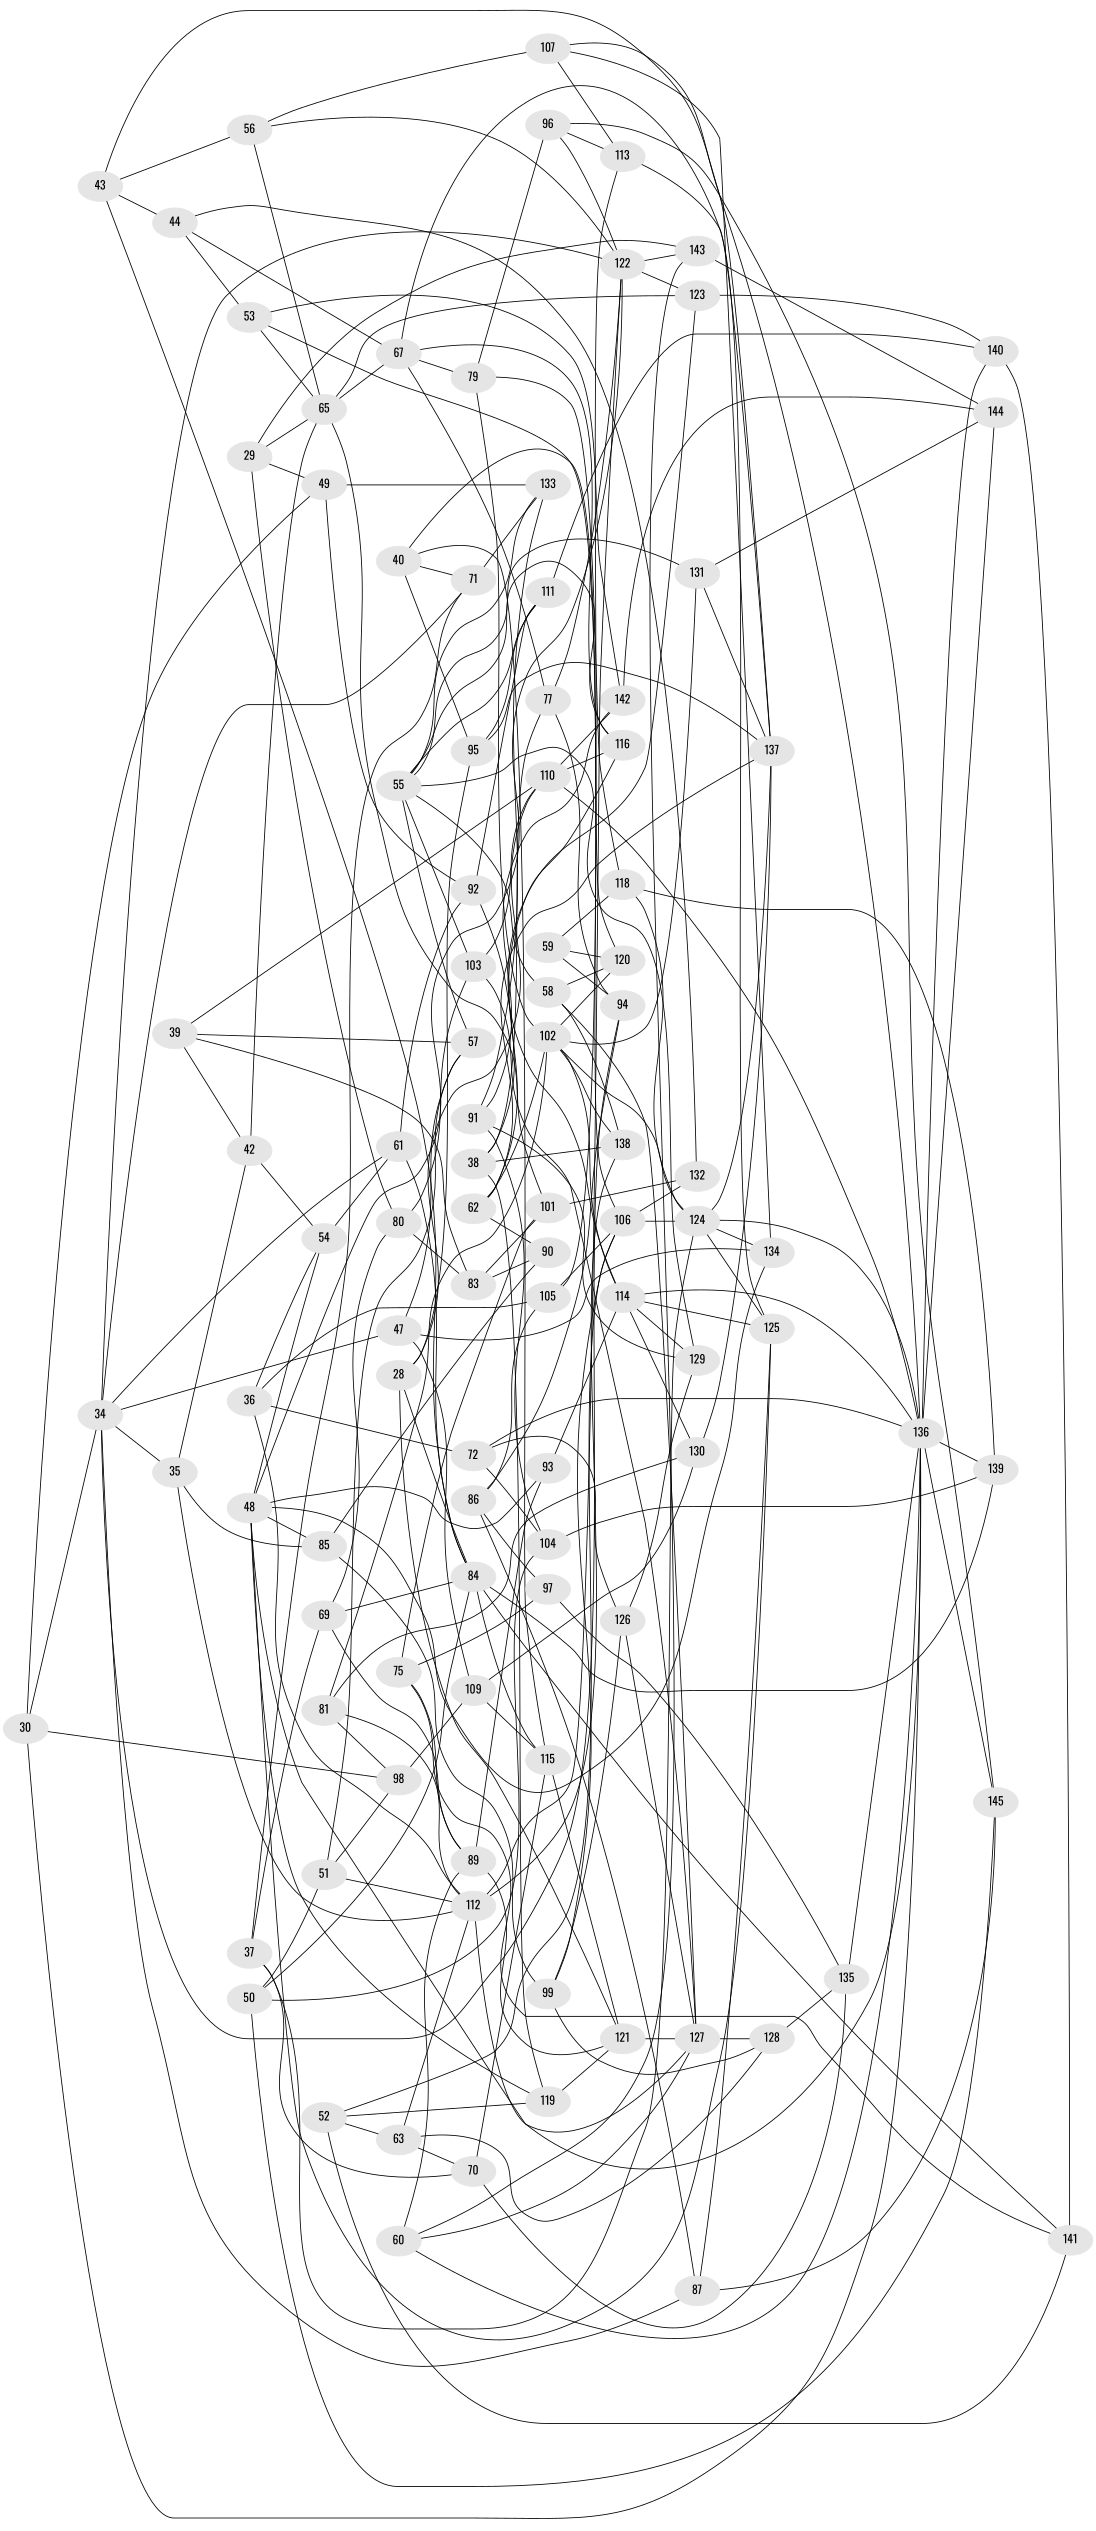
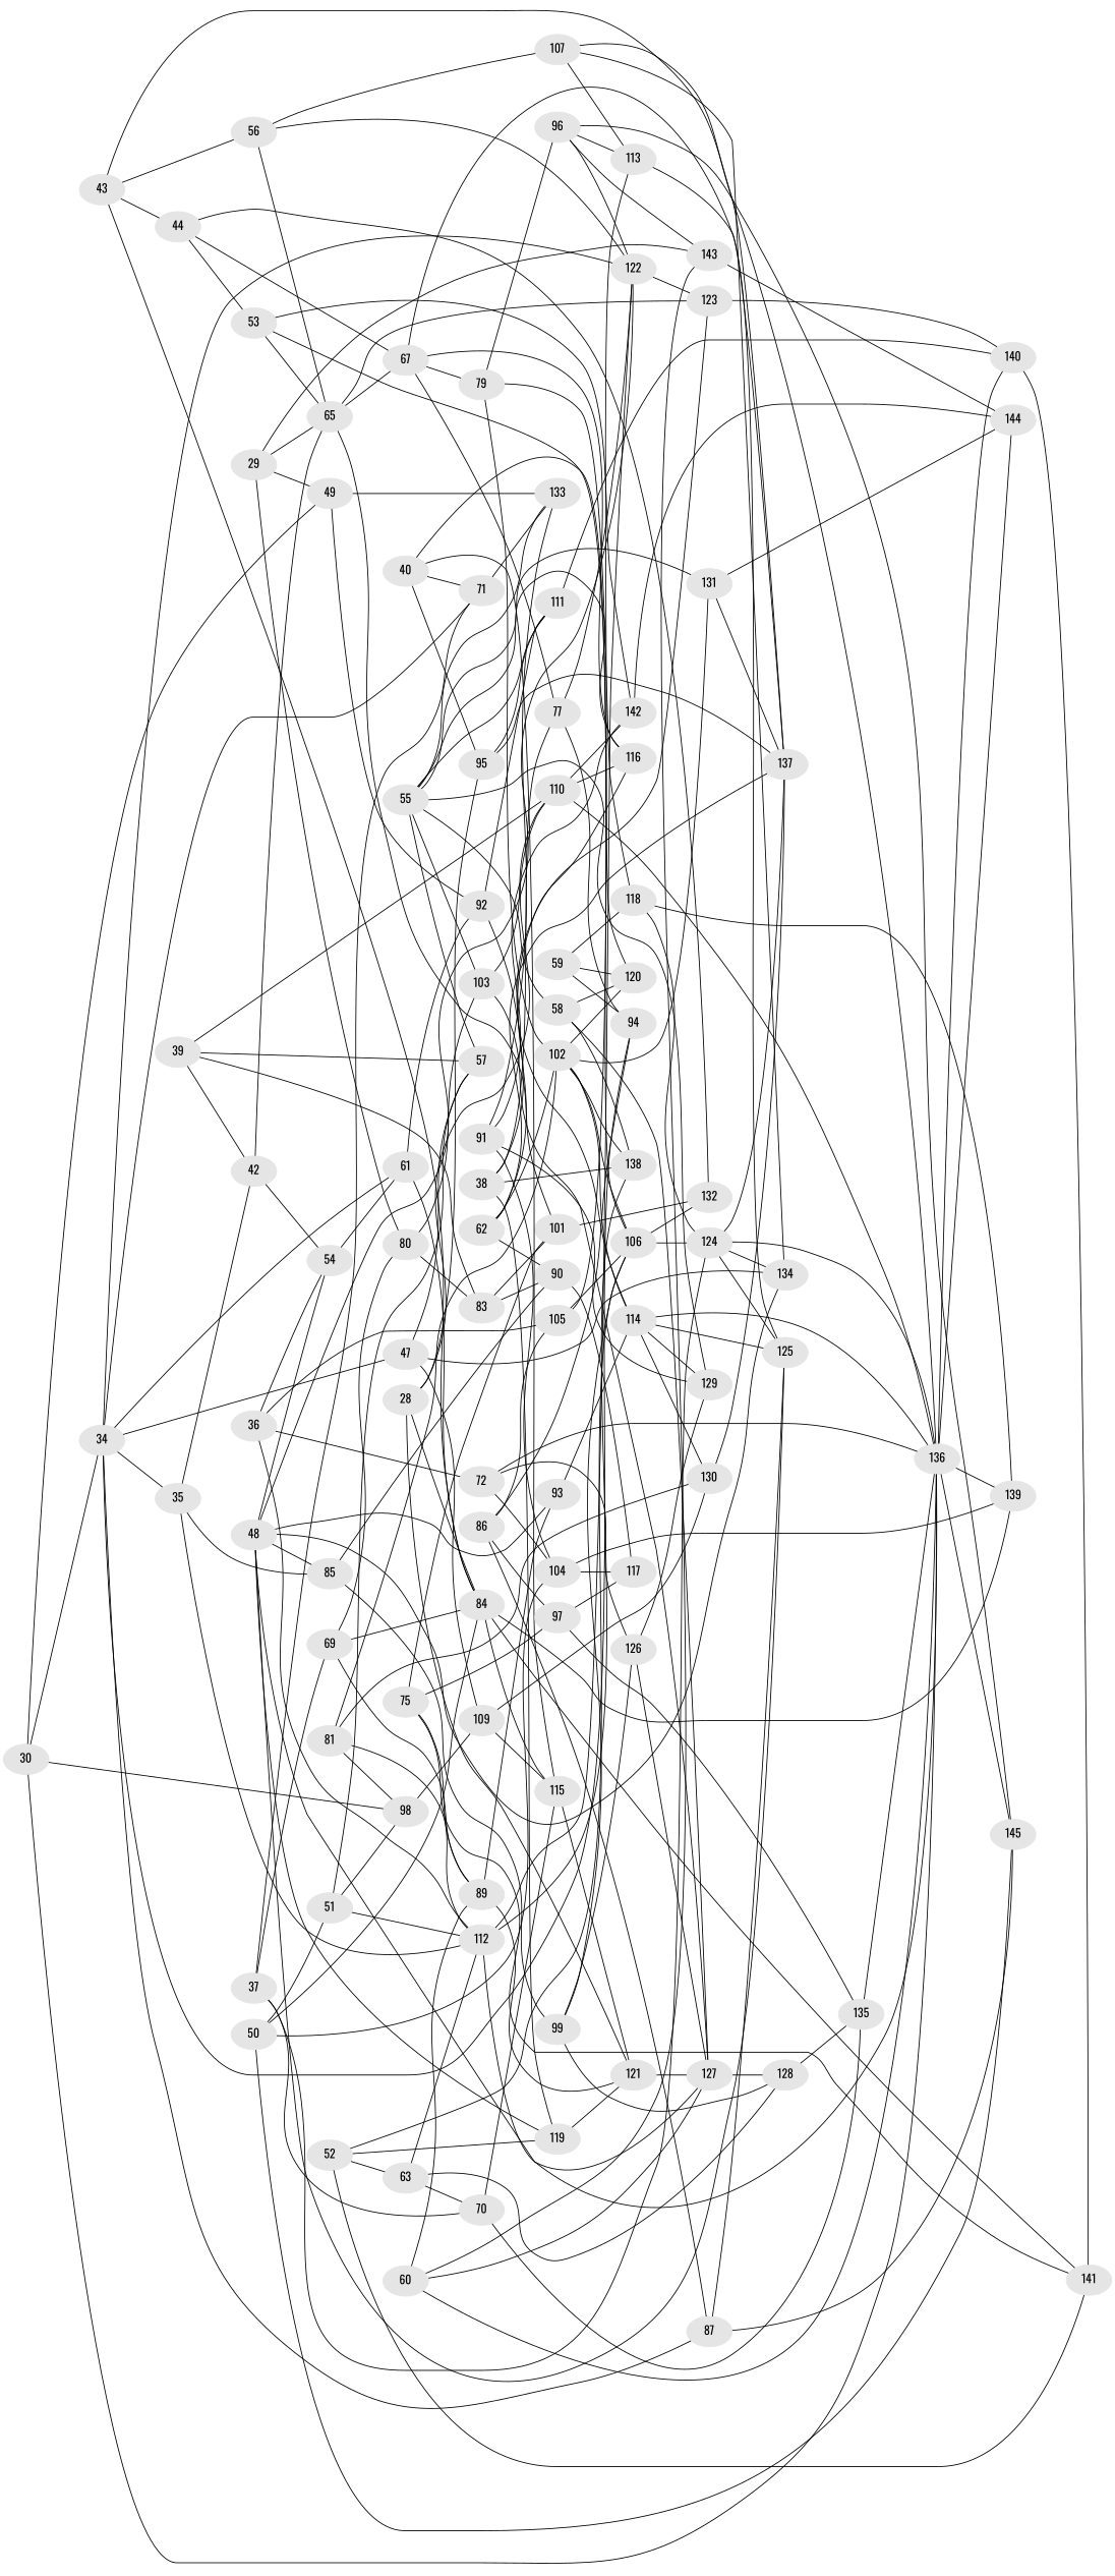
  graph {
    fontname=Oswald
    rankdir=LR
    node [color=gray90 fontname=Oswald style=filled]
    edge [fontname=Oswald]
    84 [super="+33"]
    115 [super="+1"]
    141
    139
    28
    95
    110 [super="+27"]
    121 [super="+100"]
    137 [super="+18+68"]
    111
    136 [super="+7+74+22+88"]
    142
    116
    127 [super="+108"]
    29
    49
    65 [super="+15+46"]
    80
    143
    92
    133
    123 [super="+20"]
    67 [super="+4+31"]
    101
    83
    103
    144
    34 [super="+9"]
    35
    47
    61
    71
    87
    94
    122 [super="+73"]
    30
    98
    109
    145
    140
    42
    85
    112 [super="+13+21"]
    57
    134
    125 [super="+64"]
    54
    90
    99
    138
    36
    72
    105
    104 [super="+41"]
    126
    106 [super="+5"]
    113
    37
    69
    70
    124 [super="+26+76"]
    89 [super="+75"]
    135 [super="+78"]
    38
    77
    119
    39
    40
    120
    43
    44
    56
    53
    132
    107
    79
    93
    n78 [label=75]
    97
+   117
    130
    48 [super="+32"]
    114 [super="+82"]
    128 [super="+3"]
    50
    51
    52
    63
    59
    118
    55 [super="+19"]
    58
    129
    131
    60
    62 [super="+23"]
    102 [super="+66"]
    96
    81
    86
    91
    84 -- 115
    84 -- 141
    84 -- 139
    115 -- 121 [weight=2]
    28 -- 84
    28 -- 95
    28 -- 110
    28 -- 121
    95 -- 137
    95 -- 111
    110 -- 136
    110 -- 142
    110 -- 116
    121 -- 127
    111 -- 140
    136 -- 139
    136 -- 144
    136 -- 145
    136 -- 140
    142 -- 144
    127 -- 128 [weight=2]
    29 -- 49
    29 -- 65
    29 -- 80
    29 -- 143
    49 -- 92
    49 -- 133
    65 -- 123
    65 -- 67 [weight=2]
    65 -- 101
    80 -- 83
    80 -- 103
    143 -- 144
    92 -- 111
    92 -- 114
    123 -- 140
    67 -- 116
    67 -- 125 [weight=2]
    67 -- 77
    67 -- 79
    101 -- 132
    83 -- 101
    83 -- 90
    103 -- 110
    103 -- 127
    34 -- 35
    34 -- 47
    34 -- 61
    34 -- 71
    34 -- 87
    34 -- 94
    34 -- 122
    35 -- 42
    35 -- 85
    35 -- 112
    47 -- 109
    47 -- 57
    47 -- 134
    61 -- 84
    61 -- 92
    71 -- 133
    87 -- 145
    87 -- 125
-   122 -- 143
+   96 -- 143
    122 -- 123 [weight=3]
    30 -- 136
    30 -- 49
    30 -- 34
    30 -- 98
    98 -- 109
    109 -- 115
    109 -- 130
    140 -- 141
    42 -- 65
    42 -- 54
    85 -- 90
    85 -- 99
    112 -- 136
    112 -- 122
    112 -- 138
    54 -- 61
+   90 -- 117
    99 -- 126
    99 -- 106
    99 -- 128
    36 -- 112
    36 -- 54
    36 -- 72
    36 -- 105
    72 -- 136
    72 -- 104
    72 -- 126
    105 -- 106
    105 -- 113
    104 -- 139
+   104 -- 117 [weight=2]
    126 -- 127
    126 -- 129
    106 -- 124
    106 -- 132 [weight=2]
    113 -- 137
    37 -- 71
    37 -- 69
    37 -- 70
    37 -- 124
    69 -- 84
    69 -- 80
    69 -- 89
    70 -- 115
    70 -- 135
    124 -- 137
    124 -- 136
    124 -- 134
    124 -- 125
    89 -- 121
    89 -- 93 [weight=2]
    135 -- 136 [weight=2]
    38 -- 123
    38 -- 138
    38 -- 77
    38 -- 119
    77 -- 94
    77 -- 122
    119 -- 121
    39 -- 110
    39 -- 83
    39 -- 42
    39 -- 57
    40 -- 115
    40 -- 95
    40 -- 71
    40 -- 120
    43 -- 84
    43 -- 137
    43 -- 44
    43 -- 56
    44 -- 67
    44 -- 53
    44 -- 132
    56 -- 65
    56 -- 122
    56 -- 107
    53 -- 142
    53 -- 65
    53 -- 106
    107 -- 136
    107 -- 134
    107 -- 113
    79 -- 118
    79 -- 102
    79 -- 96
    93 -- 114
    n78 -- 141
    n78 -- 101
    n78 -- 89
    n78 -- 97
    97 -- 135
+   97 -- 117
    130 -- 137
    48 -- 127
    48 -- 122
    48 -- 85
    48 -- 134
    48 -- 125
    48 -- 54
    48 -- 119
    48 -- 93
    114 -- 136
    114 -- 125
    114 -- 130
    114 -- 129
    128 -- 135 [weight=2]
    50 -- 84
    50 -- 145
    50 -- 104
    50 -- 51
    51 -- 98
    51 -- 112
    51 -- 57
    52 -- 141
    52 -- 106
    52 -- 119
    52 -- 63
    63 -- 112
    63 -- 70
    63 -- 128
    59 -- 94
    59 -- 120
    59 -- 118
    118 -- 139
    118 -- 124
    55 -- 111
    55 -- 116
    55 -- 133
    55 -- 103
    55 -- 57
    55 -- 58
    55 -- 129
    55 -- 131
    58 -- 127
    58 -- 138
    58 -- 120
    131 -- 137
    131 -- 144
    60 -- 136
    60 -- 127
    60 -- 143
    60 -- 89
    62 -- 137 [weight=2]
    62 -- 116
    62 -- 90
    62 -- 102 [weight=2]
    102 -- 138
-   102 -- 124
+   102 -- 106
    102 -- 120
    102 -- 114 [weight=2]
    102 -- 131
    96 -- 122
    96 -- 145
    96 -- 113
    81 -- 98
    81 -- 112
    81 -- 130
    81 -- 102
    86 -- 87
    86 -- 94
    86 -- 105
    86 -- 97
    91 -- 142
    91 -- 133
    91 -- 104
    91 -- 129
  }
